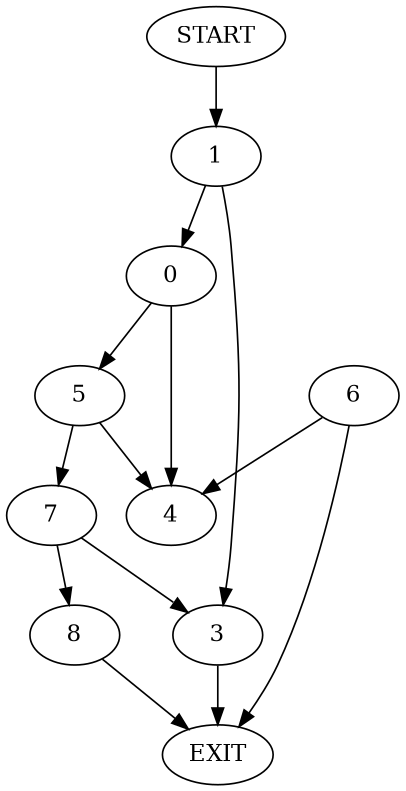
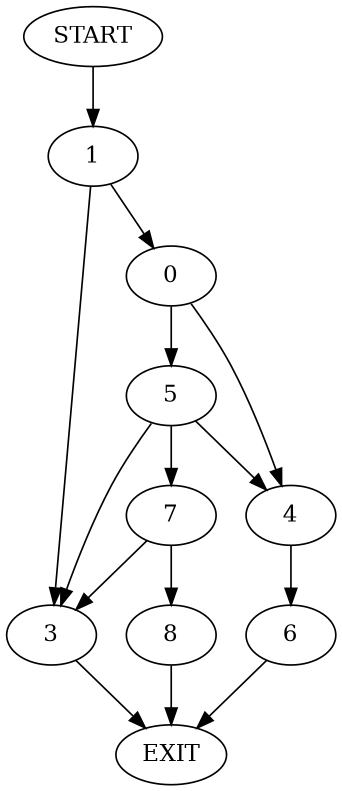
  digraph {
    n1 [label=START]
    1
    n3 [label=0]
    3
    n5 [label=EXIT]
    4
    5
    6
    7
    8
    n1 -> 1
    1 -> n3
    1 -> 3
    n3 -> 4
    n3 -> 5
    3 -> n5
-   6 -> 4
+   4 -> 6
+   5 -> 3
    5 -> 4
    5 -> 7
    6 -> n5
    7 -> 3
    7 -> 8
    8 -> n5
  }
